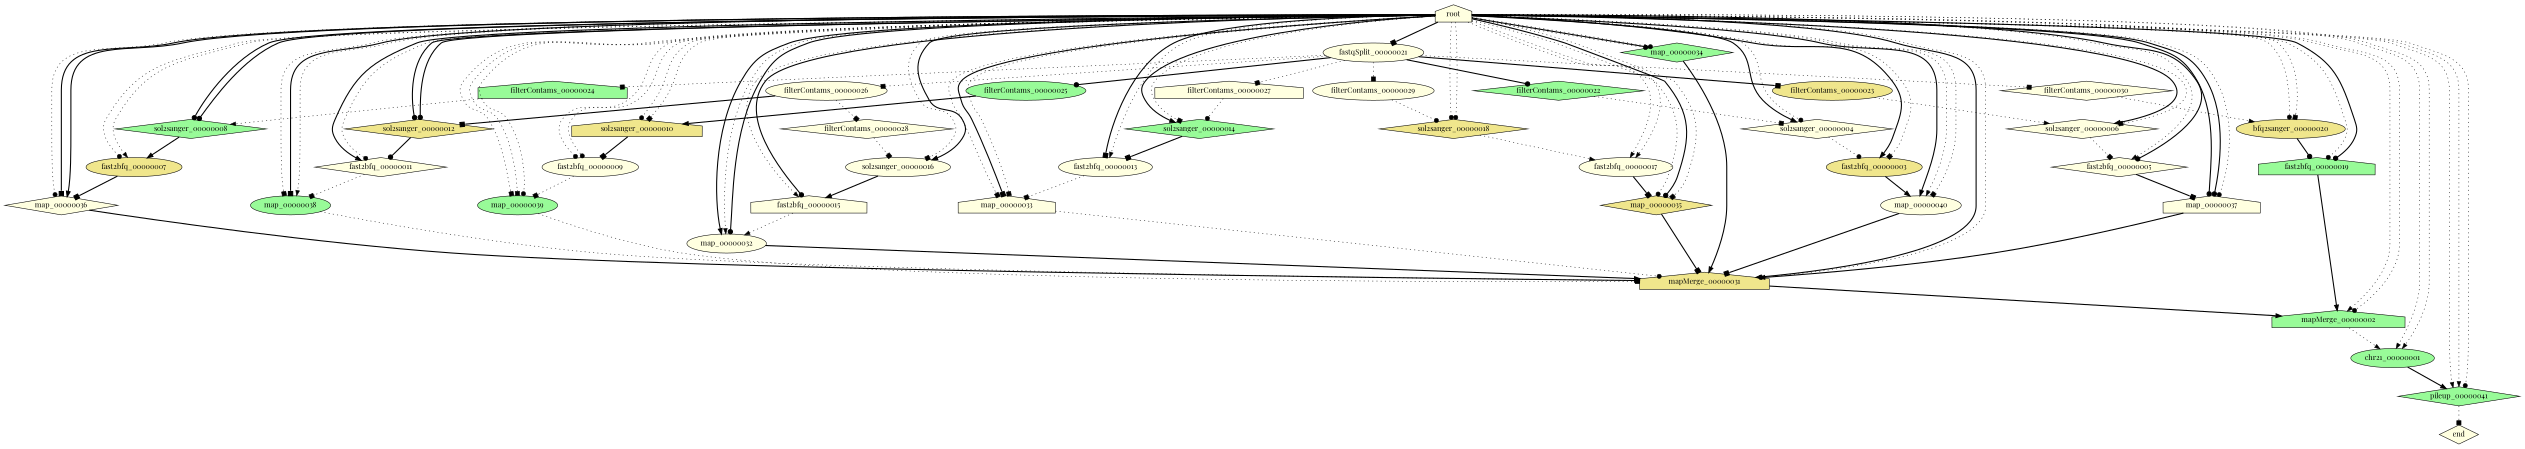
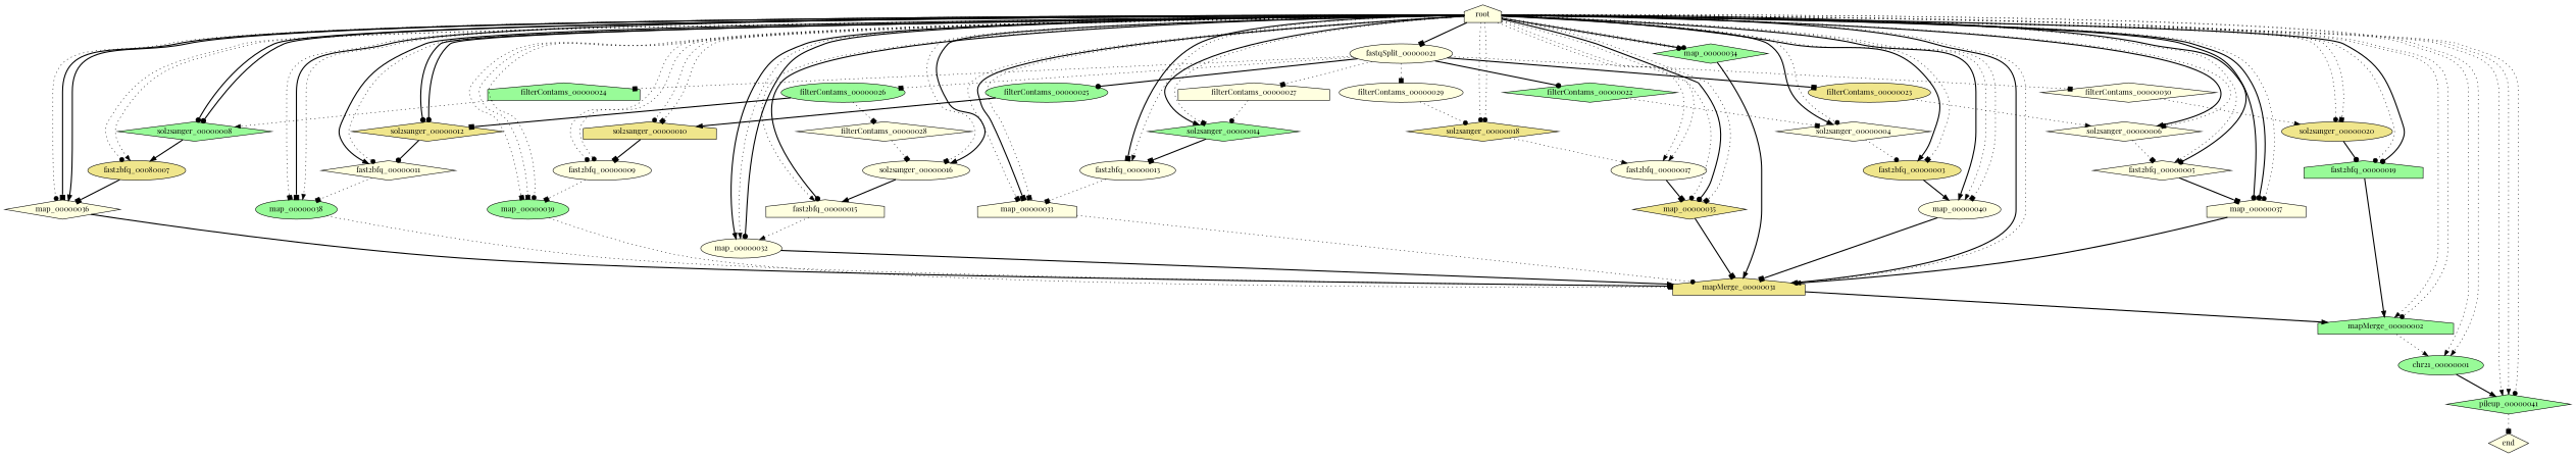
  digraph {
    fontname="Playfair Display"
    node [fillcolor=lightyellow fontname="Playfair Display" shape=ellipse style=filled]
    edge [arrowhead=normal fontname="Playfair Display" style=dotted]
    chr21_00000001 [fillcolor=palegreen]
    pileup_00000041 [fillcolor=palegreen shape=diamond]
    n3 [label=end shape=diamond]
    mapMerge_00000002 [fillcolor=palegreen shape=house]
    fast2bfq_00000003 [fillcolor=khaki]
    map_00000040
    mapMerge_00000031 [fillcolor=khaki shape=house]
    sol2sanger_00000004 [shape=diamond]
    fast2bfq_00000005 [shape=diamond]
    map_00000037 [shape=house]
    sol2sanger_00000006 [shape=diamond]
-   fast2bfq_00000007 [fillcolor=khaki]
+   fast2bfq_00000007 [fillcolor=khaki label=fast2bfq_00080007]
    map_00000036 [shape=diamond]
    sol2sanger_00000008 [fillcolor=palegreen shape=diamond]
    map_00000039 [fillcolor=palegreen]
    fast2bfq_00000009
    sol2sanger_00000010 [fillcolor=khaki shape=house]
    fast2bfq_00000011 [shape=diamond]
    map_00000038 [fillcolor=palegreen]
    sol2sanger_00000012 [fillcolor=khaki shape=diamond]
    map_00000033 [shape=house]
    fast2bfq_00000013
    sol2sanger_00000014 [fillcolor=palegreen shape=diamond]
    fast2bfq_00000015 [shape=house]
    map_00000032
    sol2sanger_00000016
    map_00000035 [fillcolor=khaki shape=diamond]
    fast2bfq_00000017
    sol2sanger_00000018 [fillcolor=khaki shape=diamond]
    fast2bfq_00000019 [fillcolor=palegreen shape=house]
    map_00000034 [fillcolor=palegreen shape=diamond]
-   sol2sanger_00000020 [fillcolor=khaki label=bfq2sanger_00000020]
+   sol2sanger_00000020 [fillcolor=khaki]
    filterContams_00000022 [fillcolor=palegreen shape=diamond]
    fastqSplit_00000021
    filterContams_00000023 [fillcolor=khaki]
    filterContams_00000024 [fillcolor=palegreen shape=house]
    filterContams_00000025 [fillcolor=palegreen]
-   filterContams_00000026
+   filterContams_00000026 [fillcolor=palegreen]
    filterContams_00000027 [shape=house]
    filterContams_00000029
    filterContams_00000030 [shape=diamond]
    filterContams_00000028 [shape=diamond]
    n43 [label=root shape=house]
    chr21_00000001 -> pileup_00000041 [style=bold]
    pileup_00000041 -> n3 [arrowhead=box]
    mapMerge_00000002 -> chr21_00000001
    fast2bfq_00000003 -> map_00000040 [style=bold]
    map_00000040 -> mapMerge_00000031 [arrowhead=box style=bold]
    mapMerge_00000031 -> mapMerge_00000002 [style=bold]
    sol2sanger_00000004 -> fast2bfq_00000003 [arrowhead=dot]
    fast2bfq_00000005 -> map_00000037 [arrowhead=box style=bold]
    map_00000037 -> mapMerge_00000031 [style=bold]
    sol2sanger_00000006 -> fast2bfq_00000005 [arrowhead=box]
    fast2bfq_00000007 -> map_00000036 [arrowhead=box style=bold]
    map_00000036 -> mapMerge_00000031 [arrowhead=box style=bold]
    sol2sanger_00000008 -> fast2bfq_00000007 [style=bold]
    map_00000039 -> mapMerge_00000031 [arrowhead=box]
    fast2bfq_00000009 -> map_00000039 [arrowhead=box]
    sol2sanger_00000010 -> fast2bfq_00000009 [arrowhead=box style=bold]
    fast2bfq_00000011 -> map_00000038 [arrowhead=box]
    map_00000038 -> mapMerge_00000031
    sol2sanger_00000012 -> fast2bfq_00000011 [arrowhead=dot style=bold]
    map_00000033 -> mapMerge_00000031 [arrowhead=dot]
    fast2bfq_00000013 -> map_00000033 [arrowhead=box]
    sol2sanger_00000014 -> fast2bfq_00000013 [arrowhead=box style=bold]
    fast2bfq_00000015 -> map_00000032
    map_00000032 -> mapMerge_00000031 [style=bold]
    sol2sanger_00000016 -> fast2bfq_00000015 [style=bold]
    map_00000035 -> mapMerge_00000031 [arrowhead=box style=bold]
    fast2bfq_00000017 -> map_00000035 [arrowhead=box style=bold]
    sol2sanger_00000018 -> fast2bfq_00000017
    fast2bfq_00000019 -> mapMerge_00000002 [style=bold]
    map_00000034 -> mapMerge_00000031 [style=bold]
    sol2sanger_00000020 -> fast2bfq_00000019 [arrowhead=dot style=bold]
    filterContams_00000022 -> sol2sanger_00000004 [arrowhead=box]
    fastqSplit_00000021 -> filterContams_00000022 [arrowhead=dot style=bold]
    fastqSplit_00000021 -> filterContams_00000023 [arrowhead=box style=bold]
    fastqSplit_00000021 -> filterContams_00000024 [arrowhead=box]
    fastqSplit_00000021 -> filterContams_00000025 [arrowhead=dot style=bold]
    fastqSplit_00000021 -> filterContams_00000026 [arrowhead=box]
    fastqSplit_00000021 -> filterContams_00000027 [arrowhead=box]
    fastqSplit_00000021 -> filterContams_00000029 [arrowhead=box]
    fastqSplit_00000021 -> filterContams_00000030 [arrowhead=box]
    filterContams_00000023 -> sol2sanger_00000006
    filterContams_00000024 -> sol2sanger_00000008
    filterContams_00000025 -> sol2sanger_00000010 [style=bold]
    filterContams_00000026 -> sol2sanger_00000012 [arrowhead=box style=bold]
    filterContams_00000026 -> filterContams_00000028 [arrowhead=box]
    filterContams_00000027 -> sol2sanger_00000014 [arrowhead=dot]
    filterContams_00000029 -> sol2sanger_00000018 [arrowhead=dot]
    filterContams_00000030 -> sol2sanger_00000020
    filterContams_00000028 -> sol2sanger_00000016 [arrowhead=box]
    n43 -> chr21_00000001
    n43 -> chr21_00000001
    n43 -> pileup_00000041
    n43 -> pileup_00000041
    n43 -> pileup_00000041 [arrowhead=dot]
    n43 -> mapMerge_00000002
    n43 -> mapMerge_00000002 [arrowhead=dot]
    n43 -> fast2bfq_00000003 [style=bold]
    n43 -> fast2bfq_00000003 [arrowhead=box]
    n43 -> map_00000040 [style=bold]
    n43 -> map_00000040
    n43 -> map_00000040 [arrowhead=box]
    n43 -> mapMerge_00000031 [style=bold]
    n43 -> mapMerge_00000031 [arrowhead=dot]
    n43 -> sol2sanger_00000004 [style=bold]
    n43 -> sol2sanger_00000004 [arrowhead=dot]
    n43 -> fast2bfq_00000005
    n43 -> fast2bfq_00000005 [arrowhead=dot style=bold]
    n43 -> map_00000037 [arrowhead=dot style=bold]
    n43 -> map_00000037 [arrowhead=dot style=bold]
    n43 -> map_00000037 [arrowhead=dot]
    n43 -> sol2sanger_00000006 [style=bold]
    n43 -> sol2sanger_00000006 [arrowhead=box]
    n43 -> fast2bfq_00000007 [arrowhead=dot]
    n43 -> fast2bfq_00000007
    n43 -> map_00000036 [arrowhead=dot]
    n43 -> map_00000036 [arrowhead=box style=bold]
    n43 -> map_00000036 [style=bold]
    n43 -> sol2sanger_00000008 [arrowhead=dot style=bold]
    n43 -> sol2sanger_00000008 [arrowhead=dot style=bold]
    n43 -> map_00000039 [arrowhead=box]
    n43 -> map_00000039 [arrowhead=box]
    n43 -> map_00000039 [arrowhead=dot]
    n43 -> fast2bfq_00000009 [arrowhead=dot]
    n43 -> fast2bfq_00000009 [arrowhead=dot]
    n43 -> sol2sanger_00000010 [arrowhead=dot]
    n43 -> sol2sanger_00000010 [arrowhead=box]
    n43 -> fast2bfq_00000011 [style=bold]
    n43 -> fast2bfq_00000011 [arrowhead=dot]
    n43 -> map_00000038 [arrowhead=box]
    n43 -> map_00000038 [arrowhead=box style=bold]
    n43 -> map_00000038
    n43 -> sol2sanger_00000012 [arrowhead=dot style=bold]
    n43 -> sol2sanger_00000012 [arrowhead=dot style=bold]
    n43 -> map_00000033 [arrowhead=box]
    n43 -> map_00000033 [arrowhead=box style=bold]
    n43 -> map_00000033 [arrowhead=box]
    n43 -> fast2bfq_00000013 [arrowhead=box style=bold]
    n43 -> fast2bfq_00000013
    n43 -> sol2sanger_00000014 [style=bold]
    n43 -> sol2sanger_00000014 [arrowhead=box]
    n43 -> fast2bfq_00000015
    n43 -> fast2bfq_00000015 [arrowhead=dot style=bold]
    n43 -> map_00000032 [style=bold]
    n43 -> map_00000032
    n43 -> map_00000032 [arrowhead=dot style=bold]
    n43 -> sol2sanger_00000016 [arrowhead=box]
    n43 -> sol2sanger_00000016 [style=bold]
    n43 -> map_00000035 [arrowhead=dot]
    n43 -> map_00000035 [arrowhead=dot style=bold]
    n43 -> map_00000035 [arrowhead=box]
    n43 -> fast2bfq_00000017
    n43 -> fast2bfq_00000017
    n43 -> sol2sanger_00000018 [arrowhead=dot]
    n43 -> sol2sanger_00000018 [arrowhead=dot]
    n43 -> fast2bfq_00000019 [arrowhead=dot]
    n43 -> fast2bfq_00000019 [arrowhead=dot style=bold]
    n43 -> map_00000034 [arrowhead=dot]
    n43 -> map_00000034 [style=bold]
    n43 -> map_00000034 [arrowhead=dot]
    n43 -> sol2sanger_00000020 [arrowhead=dot]
    n43 -> sol2sanger_00000020 [arrowhead=box]
    n43 -> fastqSplit_00000021 [arrowhead=box style=bold]
  }
